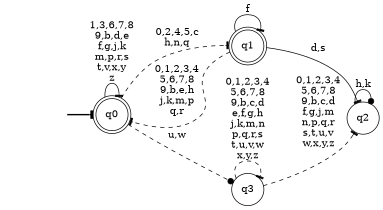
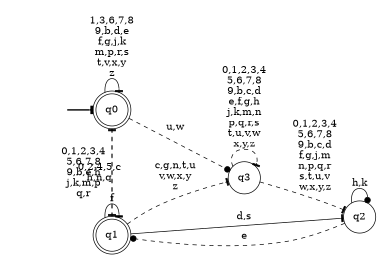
  digraph {
    rankdir=LR
    node [shape=doublecircle style="rounded,filled" color=black fillcolor=white]
    edge [arrowhead=tee style=dashed]
    __start0 [height=0 shape=none style=invis width=0 color="" fillcolor=""]
    n2 [label=q0]
    n3 [label=q1]
    n4 [label=q3 shape=circle style=filled]
    n5 [label=q2 shape=circle style=filled]
    subgraph cluster_1 {
      nodesep=0.15
      ranksep=0.15
      style=invis
      __start0
      n2
    }
    __start0 -> n2 [penwidth=2 style=solid]
    n2 -> n2 [label="1,3,6,7,8\n9,b,d,e\nf,g,j,k\nm,p,r,s\nt,v,x,y\nz" style=solid]
    n2 -> n3 [label="0,2,4,5,c\nh,n,q"]
    n2 -> n4 [arrowhead=dot label="u,w"]
    n3 -> n2 [label="0,1,2,3,4\n5,6,7,8\n9,b,e,h\nj,k,m,p\nq,r"]
    n3 -> n3 [label=f style=solid]
+   n3 -> n4 [label="c,g,n,t,u\nv,w,x,y\nz"]
    n3 -> n5 [label="d,s" style=solid]
    n4 -> n4 [label="0,1,2,3,4\n5,6,7,8\n9,b,c,d\ne,f,g,h\nj,k,m,n\np,q,r,s\nt,u,v,w\nx,y,z"]
    n4 -> n5 [label="0,1,2,3,4\n5,6,7,8\n9,b,c,d\nf,g,j,m\nn,p,q,r\ns,t,u,v\nw,x,y,z"]
+   n5 -> n3 [arrowhead=dot label=e]
    n5 -> n5 [arrowhead=dot label="h,k" style=solid]
  }
